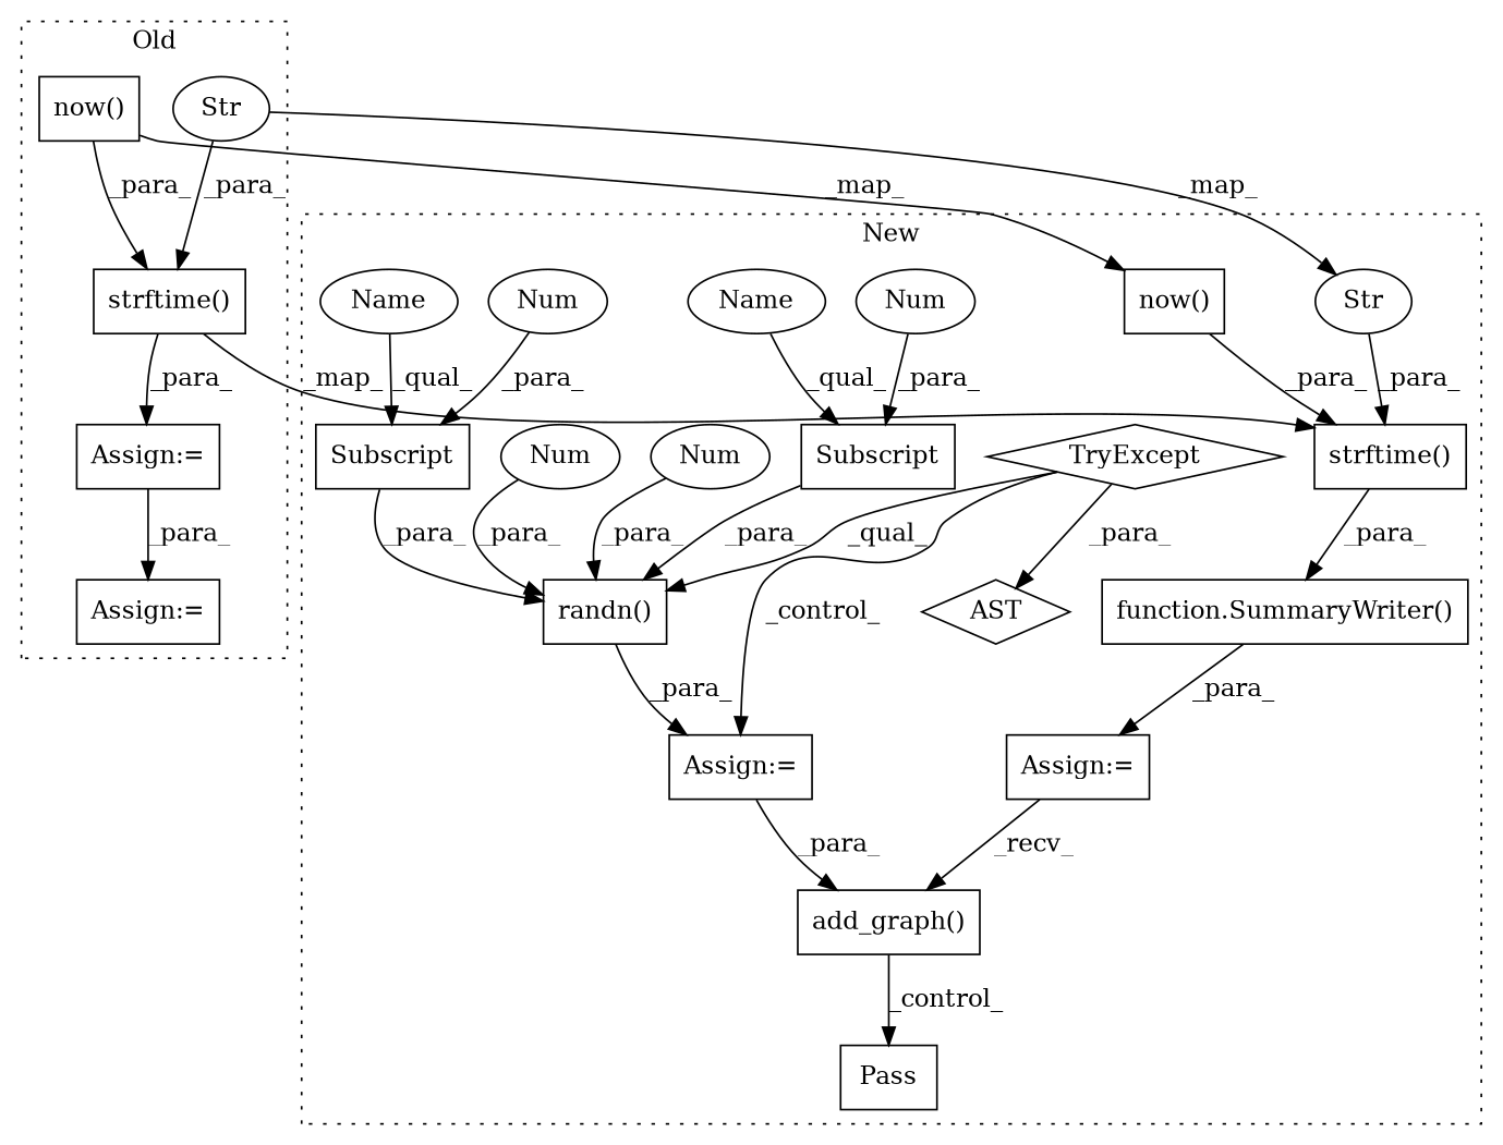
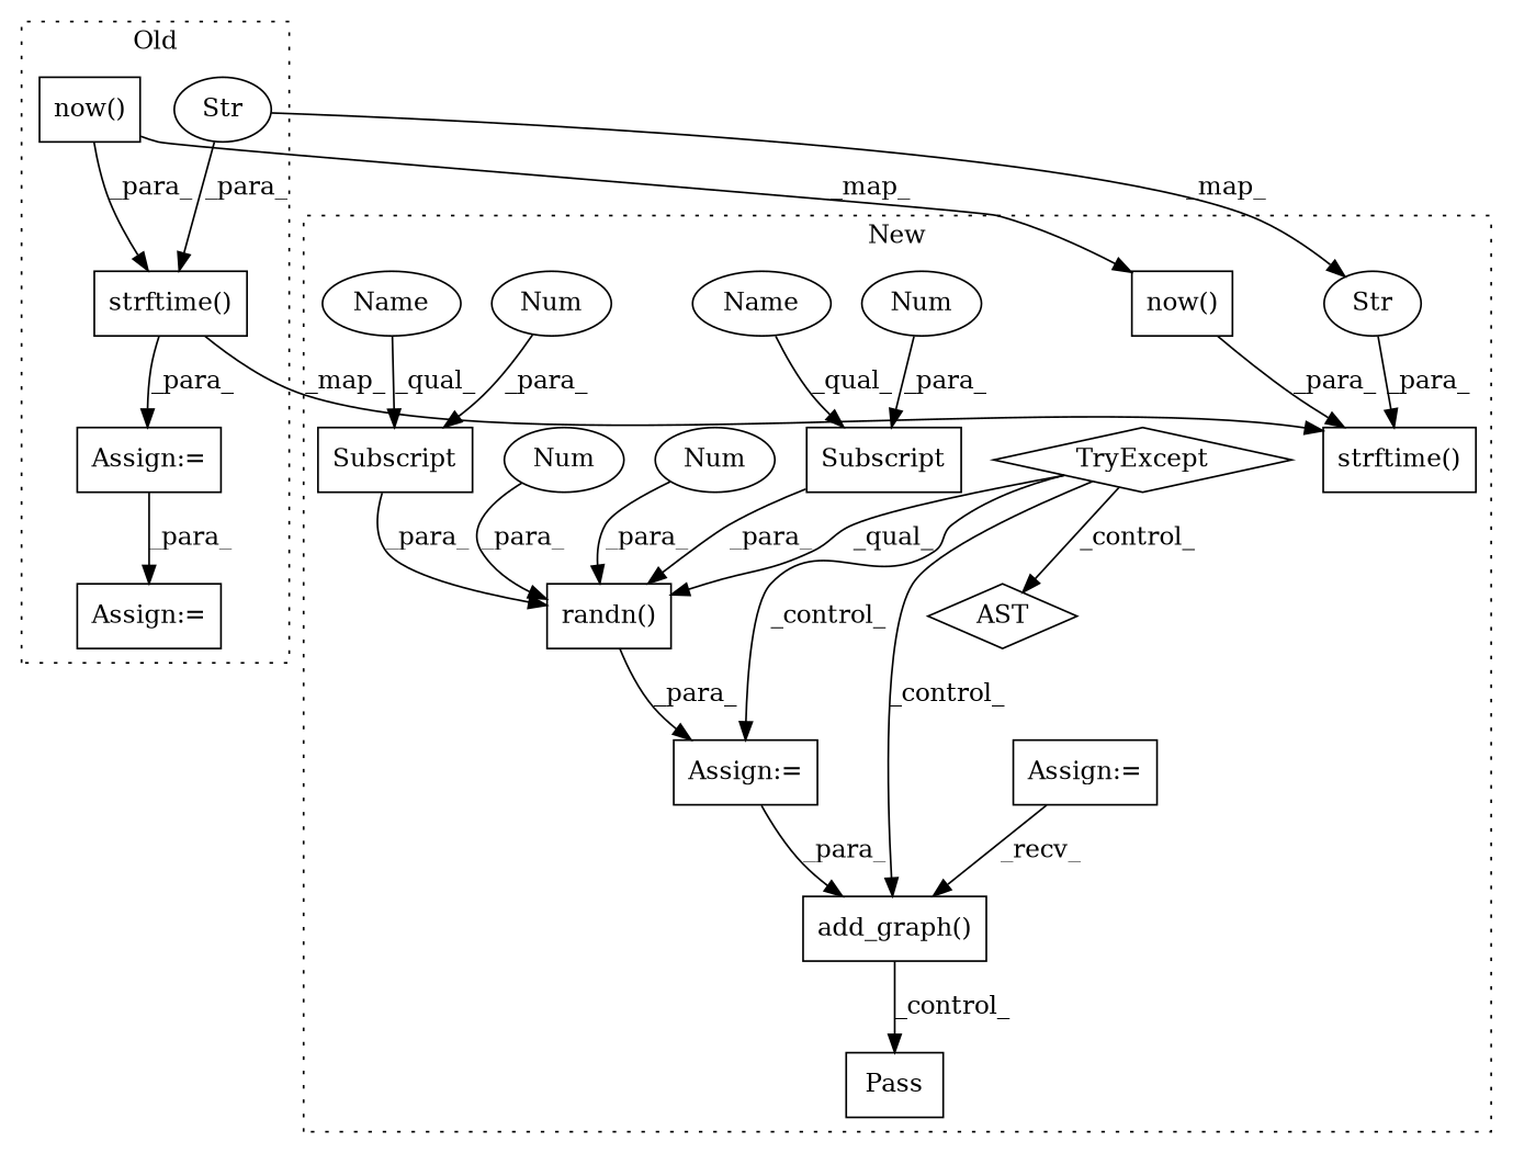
  digraph {
    node [a=75 l=1 shape=box]
    n1 [l=23 label="now()" s=219]
    n2 [a=68 l=5 label="Assign:=" s=378]
    n3 [l="27,1" label="strftime()" s="263,319"]
    n4 [a=66 l=19 label=Str s=300 shape=ellipse]
    n5 [a=68 l=3 label="Assign:=" s=260]
    n6 [l=23 label="now()" s=329]
-   n7 [l="14,1" label="function.SummaryWriter()" s="580,606"]
    n8 [l="27,1" label="strftime()" s="302,372"]
    n9 [a=66 l=19 label=Str s=353 shape=ellipse]
    n10 [a=68 l=7 label="Assign:=" s=573]
    n11 [l="22,1" label="add_graph()" s="716,756"]
    n12 [l="12,1" label="randn()" s="653,701"]
    n13 [a=76 label=Num s=668 shape=ellipse]
    n14 [a=76 label=Num s=665 shape=ellipse]
    n15 [a=68 l=7 label="Assign:=" s=646]
    n16 [a=63 l="14,0" label=Subscript s="687,0"]
    n17 [a=63 l="14,0" label=Subscript s="671,0"]
    n18 [a=76 label=Num s=683 shape=ellipse]
    n19 [a=76 label=Num s=699 shape=ellipse]
    n20 [a=71 l=18 label=TryExcept s=617 shape=diamond]
    n21 [a=2 l="6,0" label=AST s="767,0" shape=diamond]
    n22 [a=62 l=4 label=Pass s=788]
    n23 [a=87 l=11 label=Name s=671 shape=ellipse]
    n24 [a=87 l=11 label=Name s=687 shape=ellipse]
    subgraph cluster_1 {
      label=Old
      style=dotted
      n1
      n2
      n3
      n4
      n5
    }
    subgraph cluster_2 {
      label=New
      style=dotted
      n6
-     n7
      n8
      n9
      n10
      n11
      n12
      n13
      n14
      n15
      n16
      n17
      n18
      n19
      n20
      n21
      n22
      n23
      n24
    }
    n1 -> n3 [label=_para_]
    n1 -> n6 [label=_map_]
    n3 -> n5 [label=_para_]
    n3 -> n8 [label=_map_]
    n4 -> n3 [label=_para_]
    n4 -> n9 [label=_map_]
    n5 -> n2 [label=_para_]
    n6 -> n8 [label=_para_]
-   n7 -> n10 [label=_para_]
-   n8 -> n7 [label=_para_]
    n9 -> n8 [label=_para_]
    n10 -> n11 [label=_recv_]
    n11 -> n22 [label=_control_]
    n12 -> n15 [label=_para_]
    n13 -> n12 [label=_para_]
    n14 -> n12 [label=_para_]
    n15 -> n11 [label=_para_]
    n16 -> n12 [label=_para_]
    n17 -> n12 [label=_para_]
    n18 -> n17 [label=_para_]
    n19 -> n16 [label=_para_]
+   n20 -> n11 [label=_control_]
    n20 -> n12 [label=_qual_]
    n20 -> n15 [label=_control_]
-   n20 -> n21 [label=_para_]
+   n20 -> n21 [label=_control_]
    n23 -> n17 [label=_qual_]
    n24 -> n16 [label=_qual_]
  }
